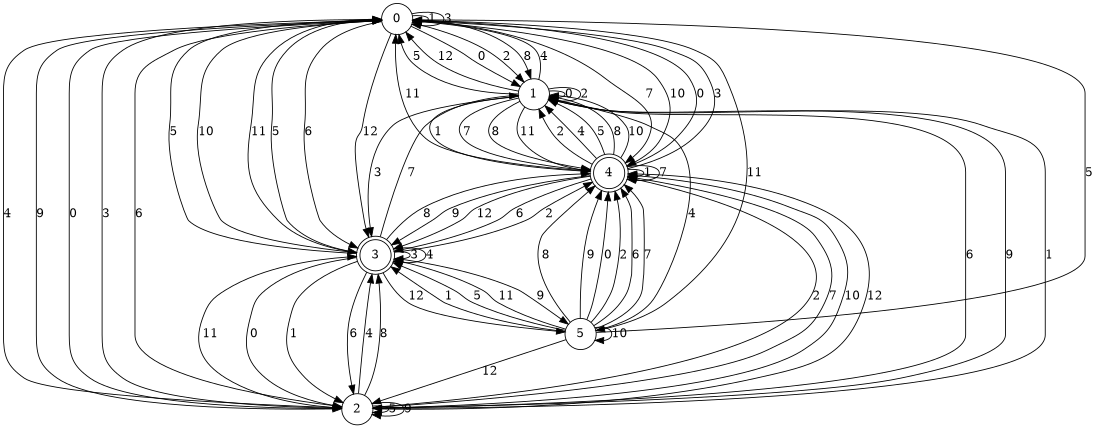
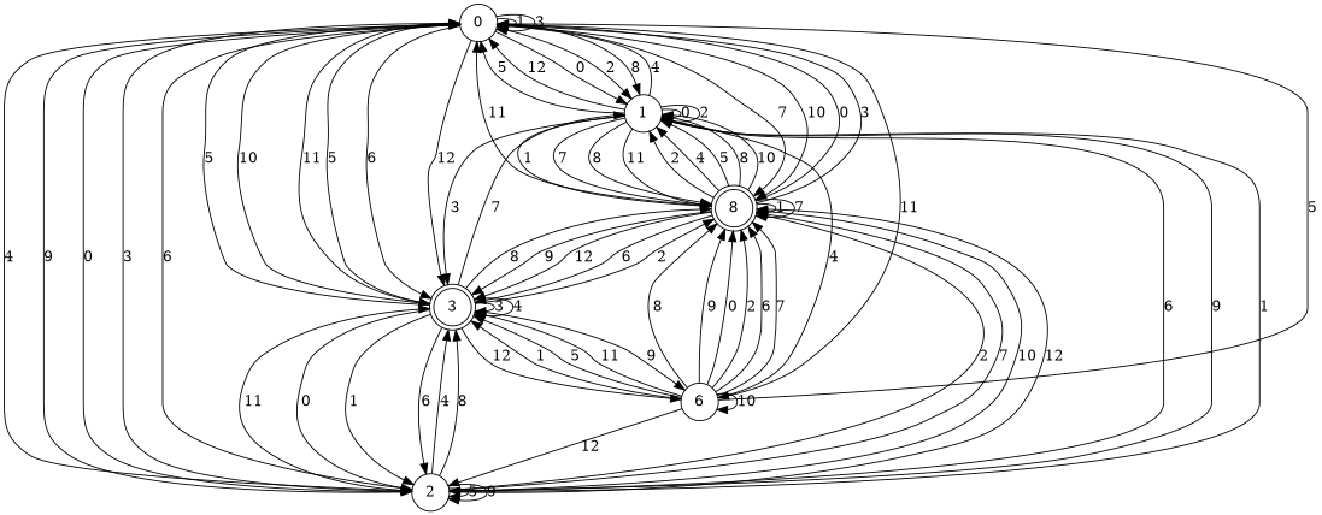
  digraph {
    node [shape=circle]
    n1 [label=0]
    n2 [label=1]
    n3 [label=2]
    n4 [label=3 shape=doublecircle]
-   n5 [label=4 shape=doublecircle]
-   n6 [label=5]
+   n5 [label=8 shape=doublecircle]
+   n6 [label=6]
    n1 -> n1 [label=1]
    n1 -> n1 [label=3]
    n1 -> n2 [label=0]
    n1 -> n2 [label=2]
    n1 -> n2 [label=8]
    n1 -> n3 [label=4]
    n1 -> n3 [label=9]
    n1 -> n4 [label=5]
    n1 -> n4 [label=6]
    n1 -> n4 [label=12]
    n1 -> n5 [label=7]
    n1 -> n5 [label=10]
    n1 -> n6 [label=11]
    n2 -> n1 [label=4]
    n2 -> n1 [label=5]
    n2 -> n1 [label=12]
    n2 -> n2 [label=0]
    n2 -> n2 [label=2]
    n2 -> n3 [label=6]
    n2 -> n3 [label=9]
    n2 -> n4 [label=3]
    n2 -> n5 [label=1]
    n2 -> n5 [label=7]
    n2 -> n5 [label=8]
    n2 -> n5 [label=11]
    n3 -> n1 [label=0]
    n3 -> n1 [label=3]
    n3 -> n1 [label=6]
    n3 -> n2 [label=1]
    n3 -> n3 [label=5]
    n3 -> n3 [label=9]
    n3 -> n4 [label=4]
    n3 -> n4 [label=8]
    n3 -> n4 [label=11]
    n3 -> n5 [label=2]
    n3 -> n5 [label=7]
    n3 -> n5 [label=10]
    n3 -> n5 [label=12]
    n4 -> n1 [label=5]
    n4 -> n1 [label=10]
    n4 -> n1 [label=11]
    n4 -> n2 [label=7]
    n4 -> n3 [label=0]
    n4 -> n3 [label=1]
    n4 -> n3 [label=6]
    n4 -> n4 [label=3]
    n4 -> n4 [label=4]
    n4 -> n5 [label=2]
    n4 -> n5 [label=8]
    n4 -> n6 [label=9]
    n4 -> n6 [label=12]
    n5 -> n1 [label=0]
    n5 -> n1 [label=3]
    n5 -> n1 [label=11]
    n5 -> n2 [label=2]
    n5 -> n2 [label=4]
    n5 -> n2 [label=5]
    n5 -> n2 [label=8]
    n5 -> n2 [label=10]
    n5 -> n4 [label=6]
    n5 -> n4 [label=9]
    n5 -> n4 [label=12]
    n5 -> n5 [label=1]
    n5 -> n5 [label=7]
    n6 -> n1 [label=5]
    n6 -> n2 [label=4]
    n6 -> n3 [label=12]
    n6 -> n4 [label=1]
    n6 -> n4 [label=5]
    n6 -> n4 [label=11]
    n6 -> n5 [label=0]
    n6 -> n5 [label=2]
    n6 -> n5 [label=6]
    n6 -> n5 [label=7]
    n6 -> n5 [label=8]
    n6 -> n5 [label=9]
    n6 -> n6 [label=10]
  }
